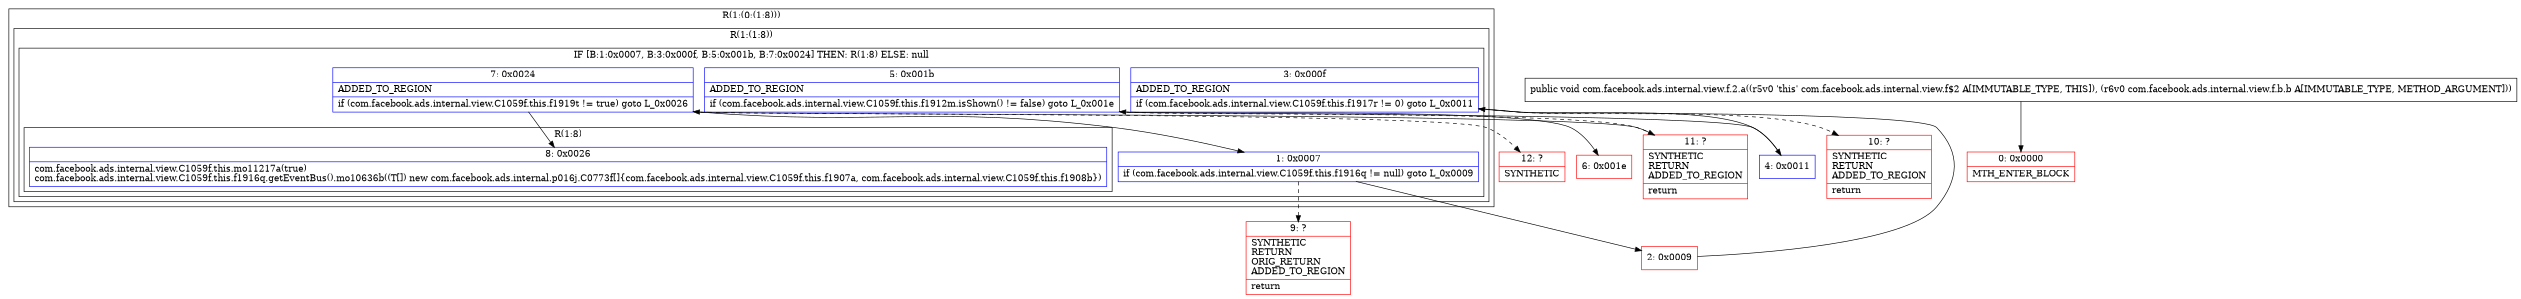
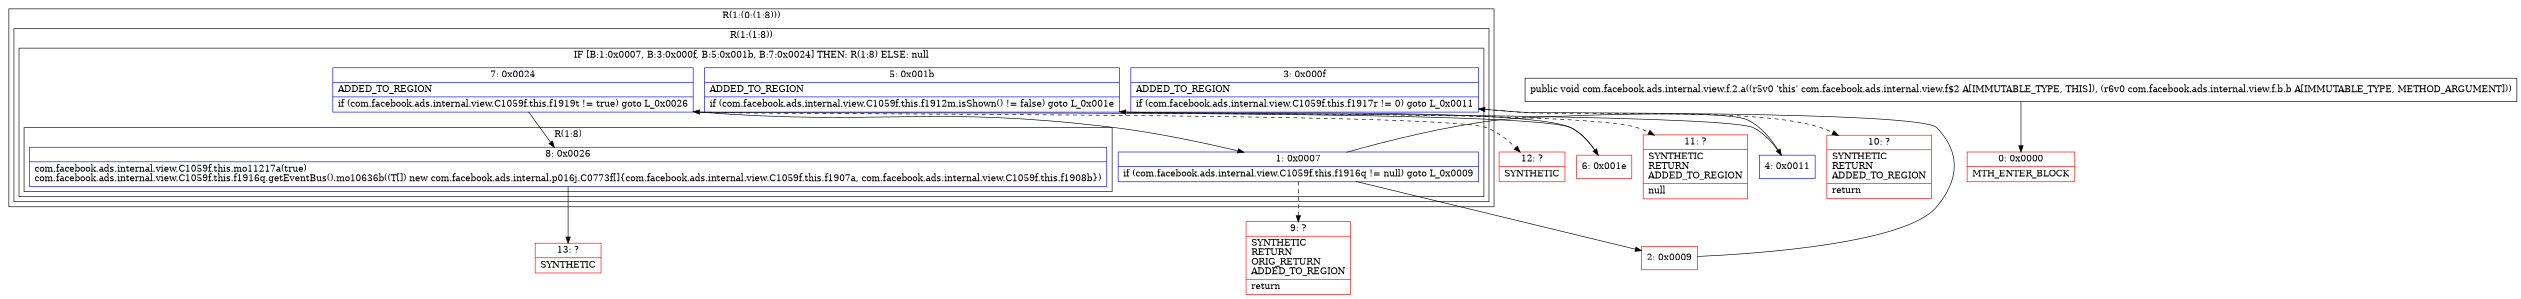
  digraph {
    node [color=red shape=record]
    n1 [color=blue label="{8\:\ 0x0026|com.facebook.ads.internal.view.C1059f.this.mo11217a(true)\lcom.facebook.ads.internal.view.C1059f.this.f1916q.getEventBus().mo10636b((T[]) new com.facebook.ads.internal.p016j.C0773f[]\{com.facebook.ads.internal.view.C1059f.this.f1907a, com.facebook.ads.internal.view.C1059f.this.f1908b\})\l}"]
    n2 [color=blue label="{1\:\ 0x0007|if (com.facebook.ads.internal.view.C1059f.this.f1916q != null) goto L_0x0009\l}"]
    n3 [color=blue label="{3\:\ 0x000f|ADDED_TO_REGION\l|if (com.facebook.ads.internal.view.C1059f.this.f1917r != 0) goto L_0x0011\l}"]
    n4 [color=blue label="{5\:\ 0x001b|ADDED_TO_REGION\l|if (com.facebook.ads.internal.view.C1059f.this.f1912m.isShown() != false) goto L_0x001e\l}"]
    n5 [color=blue label="{7\:\ 0x0024|ADDED_TO_REGION\l|if (com.facebook.ads.internal.view.C1059f.this.f1919t != true) goto L_0x0026\l}"]
+   n6 [label="{13\:\ ?|SYNTHETIC\l}"]
    n7 [label="{2\:\ 0x0009}"]
    n8 [label="{9\:\ ?|SYNTHETIC\lRETURN\lORIG_RETURN\lADDED_TO_REGION\l|return\l}"]
    n9 [color=blue label="{4\:\ 0x0011}"]
    n10 [label="{10\:\ ?|SYNTHETIC\lRETURN\lADDED_TO_REGION\l|return\l}"]
    n11 [label="{6\:\ 0x001e}"]
-   n12 [label="{11\:\ ?|SYNTHETIC\lRETURN\lADDED_TO_REGION\l|return\l}"]
+   n12 [label="{11\:\ ?|SYNTHETIC\lRETURN\lADDED_TO_REGION\l|null\l}"]
    n13 [label="{12\:\ ?|SYNTHETIC\l}"]
    n14 [label="{0\:\ 0x0000|MTH_ENTER_BLOCK\l}"]
    n15 [label="{public void com.facebook.ads.internal.view.f.2.a((r5v0 'this' com.facebook.ads.internal.view.f$2 A[IMMUTABLE_TYPE, THIS]), (r6v0 com.facebook.ads.internal.view.f.b.b A[IMMUTABLE_TYPE, METHOD_ARGUMENT])) }" color=""]
    subgraph cluster_1 {
      label="R(1:(0:(1:8)))"
      subgraph cluster_2 {
        label="R(1:(1:8))"
        subgraph cluster_3 {
          label="IF [B:1:0x0007, B:3:0x000f, B:5:0x001b, B:7:0x0024] THEN: R(1:8) ELSE: null"
          n2
          n3
          n4
          n5
          subgraph cluster_4 {
            label="R(1:8)"
            n1
          }
        }
      }
    }
+   n1 -> n6
    n2 -> n7
    n2 -> n8 [style=dashed]
-   n3 -> n9
+   n2 -> n9
    n3 -> n10 [style=dashed]
    n4 -> n11
    n4 -> n12 [style=dashed]
    n5 -> n1
    n5 -> n2
    n5 -> n13 [style=dashed]
    n7 -> n3
    n9 -> n4
-   n12 -> n5
+   n11 -> n5
    n15 -> n14
  }
